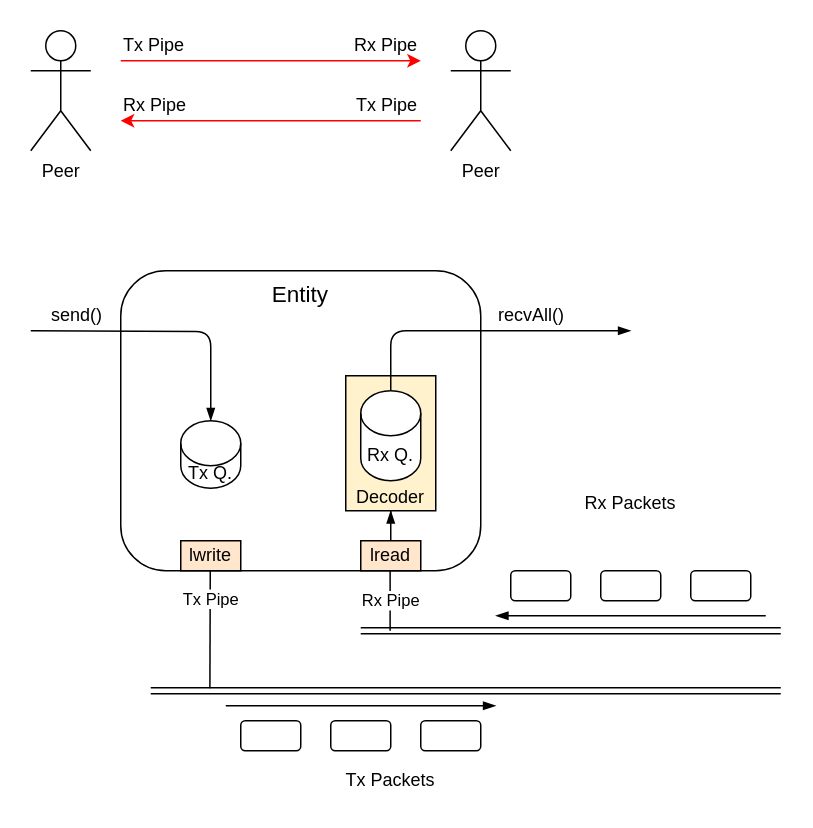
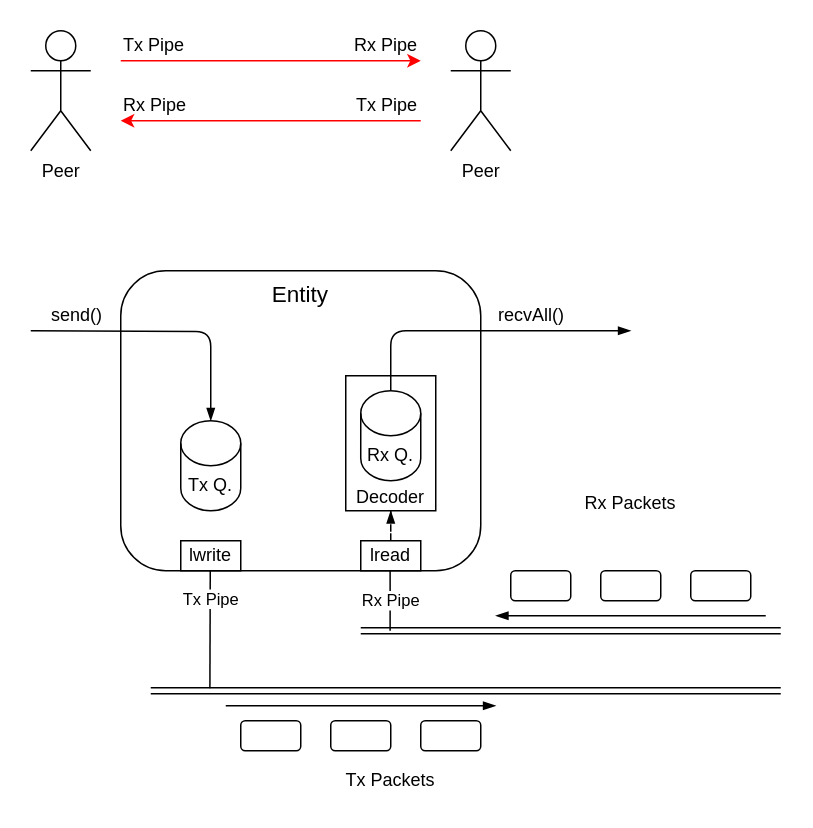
  <mxCell id="0" />
  <mxCell id="1" parent="0" />
  <mxCell id="2" value="Entity" style="rounded=1;whiteSpace=wrap;html=1;fillColor=none;verticalAlign=top;fontSize=15;" parent="1" vertex="1"><mxGeometry x="80" y="180" width="240" height="200" as="geometry" /></mxCell>
- <mxCell id="3" style="edgeStyle=orthogonalEdgeStyle;rounded=0;orthogonalLoop=1;jettySize=auto;html=1;fontSize=12;endArrow=blockThin;endFill=1;exitX=0.5;exitY=0;exitDx=0;exitDy=0;" parent="1" source="11" target="4" edge="1"><mxGeometry relative="1" as="geometry" /></mxCell>
- <mxCell id="4" value="Decoder" style="rounded=0;whiteSpace=wrap;html=1;verticalAlign=bottom;fillColor=#fff2cc;" parent="1" vertex="1"><mxGeometry x="230" y="250" width="60" height="90" as="geometry" /></mxCell>
+ <mxCell id="3" style="edgeStyle=orthogonalEdgeStyle;rounded=0;orthogonalLoop=1;jettySize=auto;html=1;fontSize=12;endArrow=blockThin;endFill=1;exitX=0.5;exitY=0;exitDx=0;exitDy=0;dashed=1;" parent="1" source="11" target="4" edge="1"><mxGeometry relative="1" as="geometry" /></mxCell>
+ <mxCell id="4" value="Decoder" style="rounded=0;whiteSpace=wrap;html=1;verticalAlign=bottom;" parent="1" vertex="1"><mxGeometry x="230" y="250" width="60" height="90" as="geometry" /></mxCell>
  <mxCell id="5" value="" style="shape=link;html=1;" parent="1" edge="1"><mxGeometry width="100" relative="1" as="geometry"><mxPoint x="240" y="420" as="sourcePoint" /><mxPoint x="520" y="420" as="targetPoint" /></mxGeometry></mxCell>
  <mxCell id="6" value="" style="shape=link;html=1;" parent="1" edge="1"><mxGeometry width="100" relative="1" as="geometry"><mxPoint x="100" y="460" as="sourcePoint" /><mxPoint x="520" y="460" as="targetPoint" /></mxGeometry></mxCell>
  <mxCell id="7" value="Rx Pipe" style="endArrow=none;html=1;" parent="1" edge="1"><mxGeometry x="0.015" width="50" height="50" relative="1" as="geometry"><mxPoint x="259.58" y="420" as="sourcePoint" /><mxPoint x="259.58" y="380" as="targetPoint" /><mxPoint as="offset" /></mxGeometry></mxCell>
  <mxCell id="8" value="Tx Pipe" style="endArrow=none;html=1;" parent="1" edge="1"><mxGeometry x="0.508" width="50" height="50" relative="1" as="geometry"><mxPoint x="139.43" y="458.4" as="sourcePoint" /><mxPoint x="139.67" y="380" as="targetPoint" /><mxPoint as="offset" /></mxGeometry></mxCell>
  <mxCell id="9" value="" style="endArrow=blockThin;html=1;endFill=1;" parent="1" edge="1"><mxGeometry width="50" height="50" relative="1" as="geometry"><mxPoint x="150" y="470" as="sourcePoint" /><mxPoint x="330" y="470" as="targetPoint" /></mxGeometry></mxCell>
- <mxCell id="10" value="lwrite" style="rounded=0;whiteSpace=wrap;html=1;fillColor=#ffe6cc;" parent="1" vertex="1"><mxGeometry x="120" y="360" width="40" height="20" as="geometry" /></mxCell>
- <mxCell id="11" value="lread" style="rounded=0;whiteSpace=wrap;html=1;fillColor=#ffe6cc;" parent="1" vertex="1"><mxGeometry x="240" y="360" width="40" height="20" as="geometry" /></mxCell>
+ <mxCell id="10" value="lwrite" style="rounded=0;whiteSpace=wrap;html=1;" parent="1" vertex="1"><mxGeometry x="120" y="360" width="40" height="20" as="geometry" /></mxCell>
+ <mxCell id="11" value="lread" style="rounded=0;whiteSpace=wrap;html=1;" parent="1" vertex="1"><mxGeometry x="240" y="360" width="40" height="20" as="geometry" /></mxCell>
  <mxCell id="12" value="Rx Q." style="shape=cylinder3;whiteSpace=wrap;html=1;boundedLbl=1;backgroundOutline=1;size=15;rounded=0;verticalAlign=middle;" parent="1" vertex="1"><mxGeometry x="240" y="260" width="40" height="60" as="geometry" /></mxCell>
- <mxCell id="13" value="Tx Q." style="shape=cylinder3;whiteSpace=wrap;html=1;boundedLbl=1;backgroundOutline=1;size=15;rounded=0;verticalAlign=middle;" parent="1" vertex="1"><mxGeometry x="120" y="280" width="40" height="45" as="geometry" /></mxCell>
+ <mxCell id="13" value="Tx Q." style="shape=cylinder3;whiteSpace=wrap;html=1;boundedLbl=1;backgroundOutline=1;size=15;rounded=0;verticalAlign=middle;" parent="1" vertex="1"><mxGeometry x="120" y="280" width="40" height="60" as="geometry" /></mxCell>
  <mxCell id="14" value="" style="endArrow=blockThin;html=1;fontSize=15;entryX=0.5;entryY=0;entryDx=0;entryDy=0;entryPerimeter=0;edgeStyle=orthogonalEdgeStyle;endFill=1;" parent="1" target="13" edge="1"><mxGeometry width="50" height="50" relative="1" as="geometry"><mxPoint x="20" y="220" as="sourcePoint" /><mxPoint x="360" y="380" as="targetPoint" /></mxGeometry></mxCell>
  <mxCell id="15" value="" style="endArrow=blockThin;html=1;fontSize=15;endFill=1;exitX=0.5;exitY=0;exitDx=0;exitDy=0;edgeStyle=orthogonalEdgeStyle;exitPerimeter=0;" parent="1" source="12" edge="1"><mxGeometry width="50" height="50" relative="1" as="geometry"><mxPoint x="290" y="260" as="sourcePoint" /><mxPoint x="420" y="220" as="targetPoint" /><Array as="points"><mxPoint x="260" y="220" /></Array></mxGeometry></mxCell>
  <mxCell id="16" value="send()" style="text;html=1;strokeColor=none;fillColor=none;align=right;verticalAlign=middle;whiteSpace=wrap;rounded=0;fontSize=12;" parent="1" vertex="1"><mxGeometry x="30" y="200" width="40" height="20" as="geometry" /></mxCell>
  <mxCell id="17" value="recvAll()" style="text;html=1;strokeColor=none;fillColor=none;align=left;verticalAlign=middle;whiteSpace=wrap;rounded=0;fontSize=12;" parent="1" vertex="1"><mxGeometry x="330" y="200" width="80" height="20" as="geometry" /></mxCell>
  <mxCell id="18" value="" style="endArrow=blockThin;html=1;endFill=1;" parent="1" edge="1"><mxGeometry width="50" height="50" relative="1" as="geometry"><mxPoint x="510" y="410" as="sourcePoint" /><mxPoint x="330" y="410" as="targetPoint" /></mxGeometry></mxCell>
  <mxCell id="19" value="" style="rounded=1;whiteSpace=wrap;html=1;fontSize=12;fillColor=none;align=left;" parent="1" vertex="1"><mxGeometry x="340" y="380" width="40" height="20" as="geometry" /></mxCell>
  <mxCell id="20" value="" style="rounded=1;whiteSpace=wrap;html=1;fontSize=12;fillColor=none;align=left;" parent="1" vertex="1"><mxGeometry x="400" y="380" width="40" height="20" as="geometry" /></mxCell>
  <mxCell id="21" value="" style="rounded=1;whiteSpace=wrap;html=1;fontSize=12;fillColor=none;align=left;" parent="1" vertex="1"><mxGeometry x="460" y="380" width="40" height="20" as="geometry" /></mxCell>
  <mxCell id="22" value="" style="rounded=1;whiteSpace=wrap;html=1;fontSize=12;fillColor=none;align=left;" parent="1" vertex="1"><mxGeometry x="160" y="480" width="40" height="20" as="geometry" /></mxCell>
  <mxCell id="23" value="" style="rounded=1;whiteSpace=wrap;html=1;fontSize=12;fillColor=none;align=left;" parent="1" vertex="1"><mxGeometry x="220" y="480" width="40" height="20" as="geometry" /></mxCell>
  <mxCell id="24" value="" style="rounded=1;whiteSpace=wrap;html=1;fontSize=12;fillColor=none;align=left;" parent="1" vertex="1"><mxGeometry x="280" y="480" width="40" height="20" as="geometry" /></mxCell>
  <mxCell id="25" value="Rx Packets" style="text;html=1;strokeColor=none;fillColor=none;align=center;verticalAlign=middle;whiteSpace=wrap;rounded=0;fontSize=12;" parent="1" vertex="1"><mxGeometry x="340" y="325" width="160" height="20" as="geometry" /></mxCell>
  <mxCell id="26" value="Tx Packets" style="text;html=1;strokeColor=none;fillColor=none;align=center;verticalAlign=middle;whiteSpace=wrap;rounded=0;fontSize=12;" parent="1" vertex="1"><mxGeometry x="180" y="510" width="160" height="20" as="geometry" /></mxCell>
  <mxCell id="27" value="Peer" style="shape=umlActor;verticalLabelPosition=bottom;verticalAlign=top;html=1;" parent="1" vertex="1"><mxGeometry x="300" y="20" width="40" height="80" as="geometry" /></mxCell>
  <mxCell id="28" value="Peer" style="shape=umlActor;verticalLabelPosition=bottom;verticalAlign=top;html=1;" parent="1" vertex="1"><mxGeometry x="20" y="20" width="40" height="80" as="geometry" /></mxCell>
  <mxCell id="29" value="" style="endArrow=classic;html=1;strokeColor=#FF0000;" parent="1" edge="1"><mxGeometry width="50" height="50" relative="1" as="geometry"><mxPoint x="80" y="40" as="sourcePoint" /><mxPoint x="280" y="40" as="targetPoint" /></mxGeometry></mxCell>
  <mxCell id="30" value="" style="endArrow=classic;html=1;strokeColor=#FF0000;" parent="1" edge="1"><mxGeometry width="50" height="50" relative="1" as="geometry"><mxPoint x="280" y="80" as="sourcePoint" /><mxPoint x="80" y="80" as="targetPoint" /></mxGeometry></mxCell>
  <mxCell id="31" value="Tx Pipe" style="text;html=1;strokeColor=none;fillColor=none;align=left;verticalAlign=middle;whiteSpace=wrap;rounded=0;" parent="1" vertex="1"><mxGeometry x="80" y="20" width="60" height="20" as="geometry" /></mxCell>
  <mxCell id="32" value="Tx Pipe" style="text;html=1;strokeColor=none;fillColor=none;align=right;verticalAlign=middle;whiteSpace=wrap;rounded=0;" parent="1" vertex="1"><mxGeometry x="220" y="60" width="60" height="20" as="geometry" /></mxCell>
  <mxCell id="33" value="Rx Pipe" style="text;html=1;strokeColor=none;fillColor=none;align=left;verticalAlign=middle;whiteSpace=wrap;rounded=0;" parent="1" vertex="1"><mxGeometry x="80" y="60" width="60" height="20" as="geometry" /></mxCell>
  <mxCell id="34" value="Rx Pipe" style="text;html=1;strokeColor=none;fillColor=none;align=right;verticalAlign=middle;whiteSpace=wrap;rounded=0;" parent="1" vertex="1"><mxGeometry x="220" y="20" width="60" height="20" as="geometry" /></mxCell>
